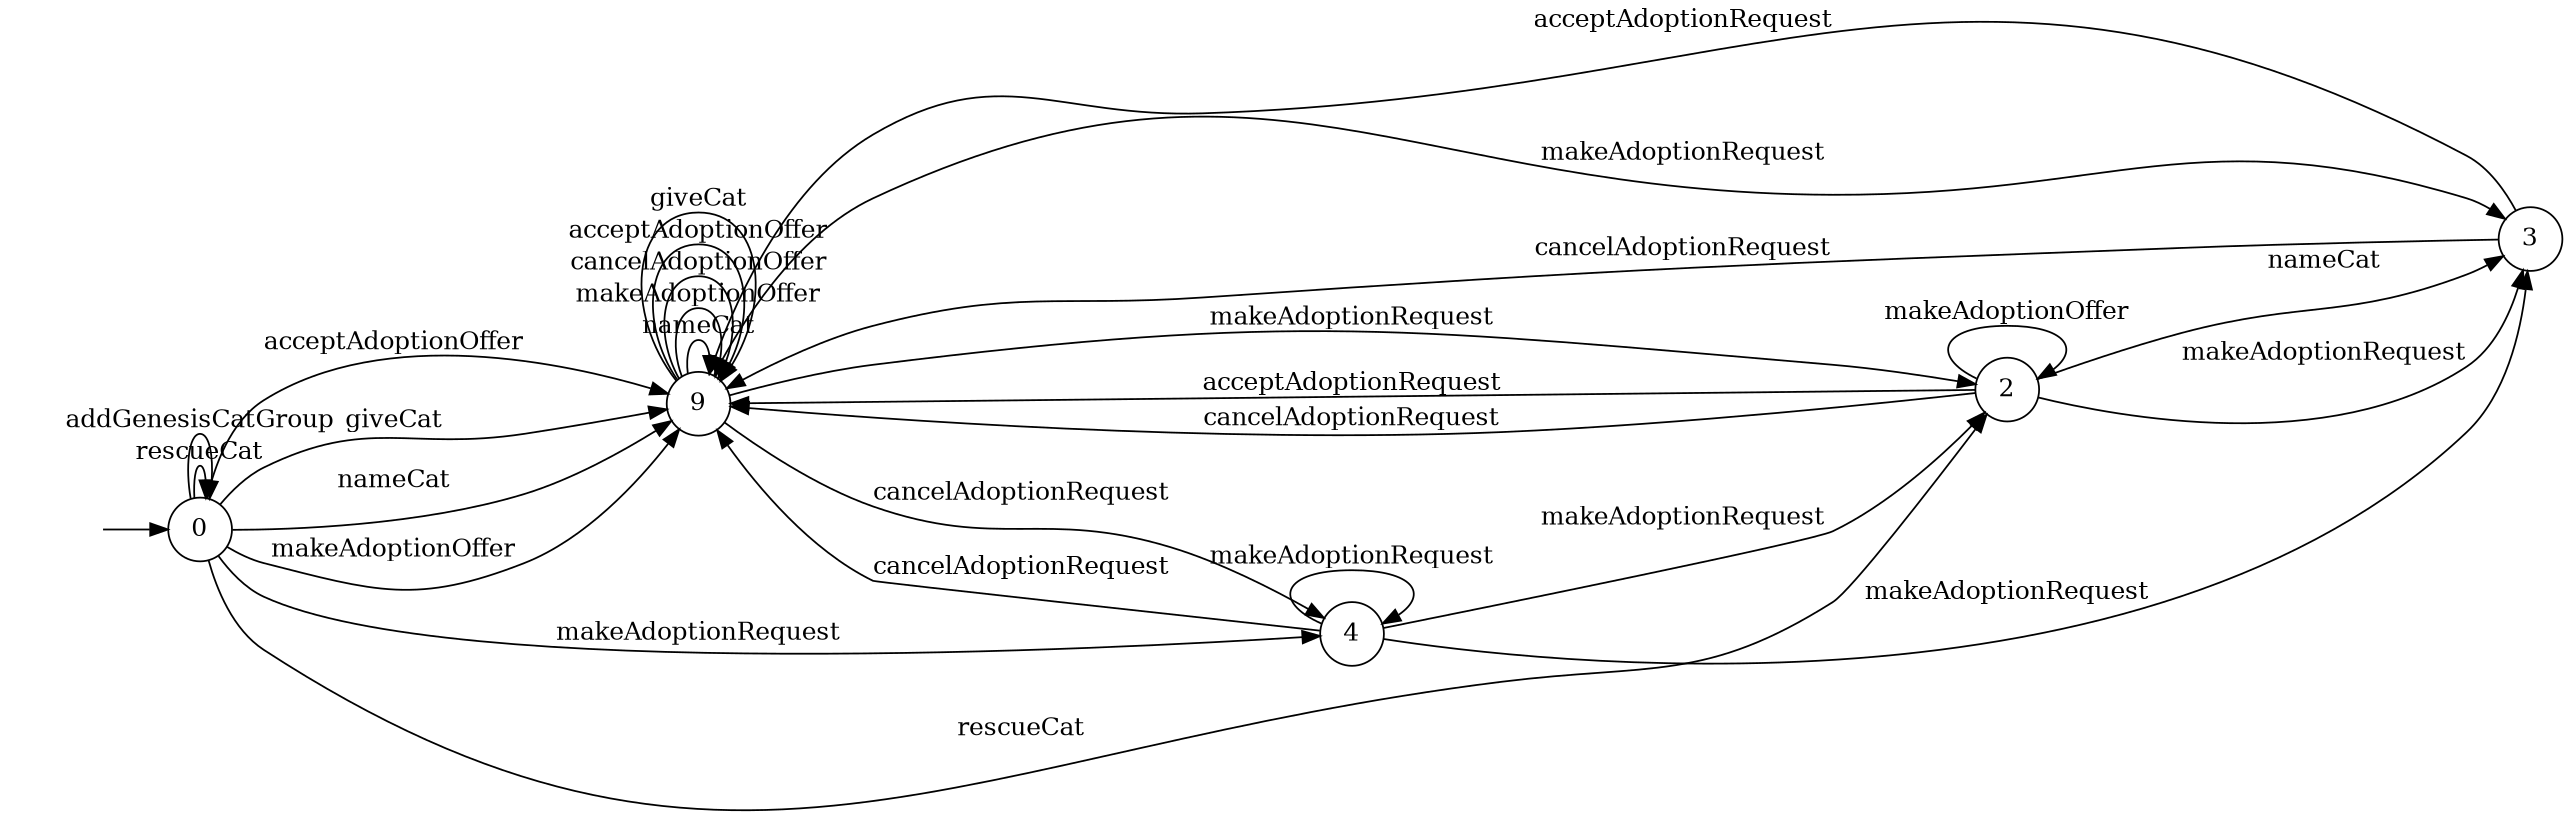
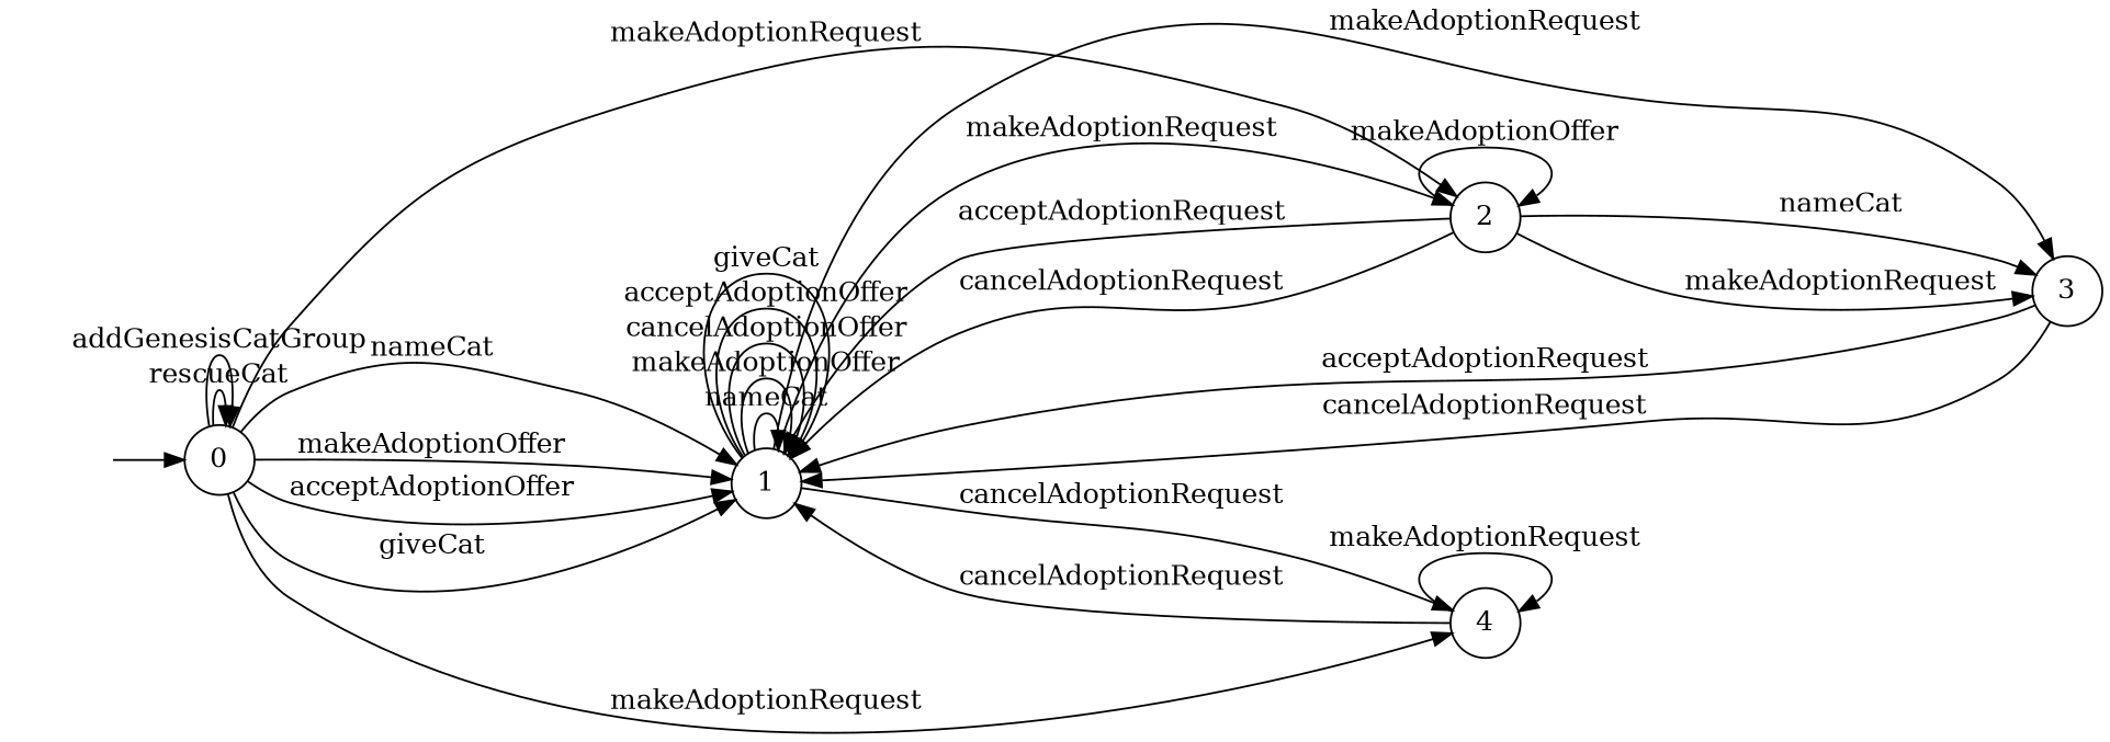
  digraph {
    rankdir=LR
    node [shape=circle]
    "" [shape=plaintext]
    n2 [label=0]
-   n3 [label=9]
+   n3 [label=1]
    n4 [label=2]
    n5 [label=4]
    n6 [label=3]
    "" -> n2
    n2 -> n2 [label=rescueCat]
    n2 -> n2 [label=addGenesisCatGroup]
    n2 -> n3 [label=nameCat]
    n2 -> n3 [label=makeAdoptionOffer]
    n2 -> n3 [label=acceptAdoptionOffer]
    n2 -> n3 [label=giveCat]
-   n2 -> n4 [label=rescueCat]
+   n2 -> n4 [label=makeAdoptionRequest]
    n2 -> n5 [label=makeAdoptionRequest]
    n3 -> n3 [label=nameCat]
    n3 -> n3 [label=makeAdoptionOffer]
    n3 -> n3 [label=cancelAdoptionOffer]
    n3 -> n3 [label=acceptAdoptionOffer]
    n3 -> n3 [label=giveCat]
    n3 -> n4 [label=makeAdoptionRequest]
    n3 -> n5 [label=cancelAdoptionRequest]
    n3 -> n6 [label=makeAdoptionRequest]
    n4 -> n3 [label=acceptAdoptionRequest]
    n4 -> n3 [label=cancelAdoptionRequest]
    n4 -> n4 [label=makeAdoptionOffer]
    n4 -> n6 [label=nameCat]
    n4 -> n6 [label=makeAdoptionRequest]
    n5 -> n3 [label=cancelAdoptionRequest]
-   n5 -> n4 [label=makeAdoptionRequest]
    n5 -> n5 [label=makeAdoptionRequest]
-   n5 -> n6 [label=makeAdoptionRequest]
    n6 -> n3 [label=acceptAdoptionRequest]
    n6 -> n3 [label=cancelAdoptionRequest]
  }
